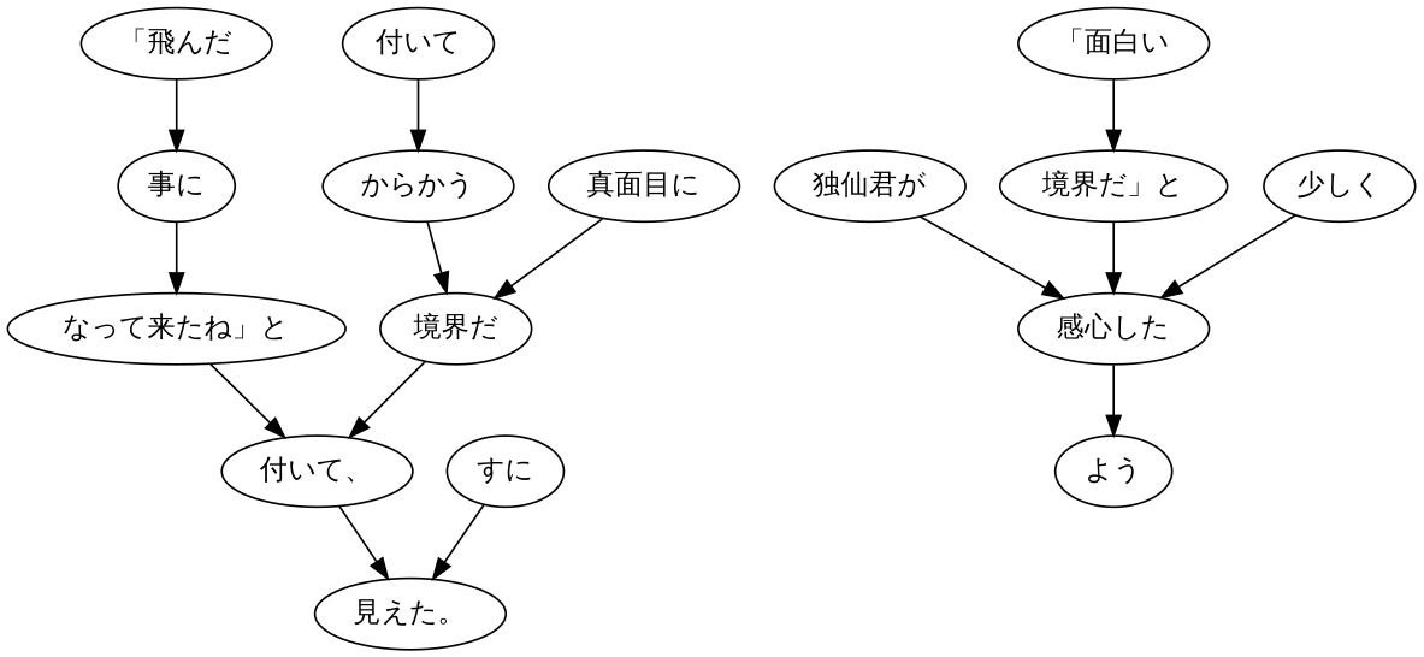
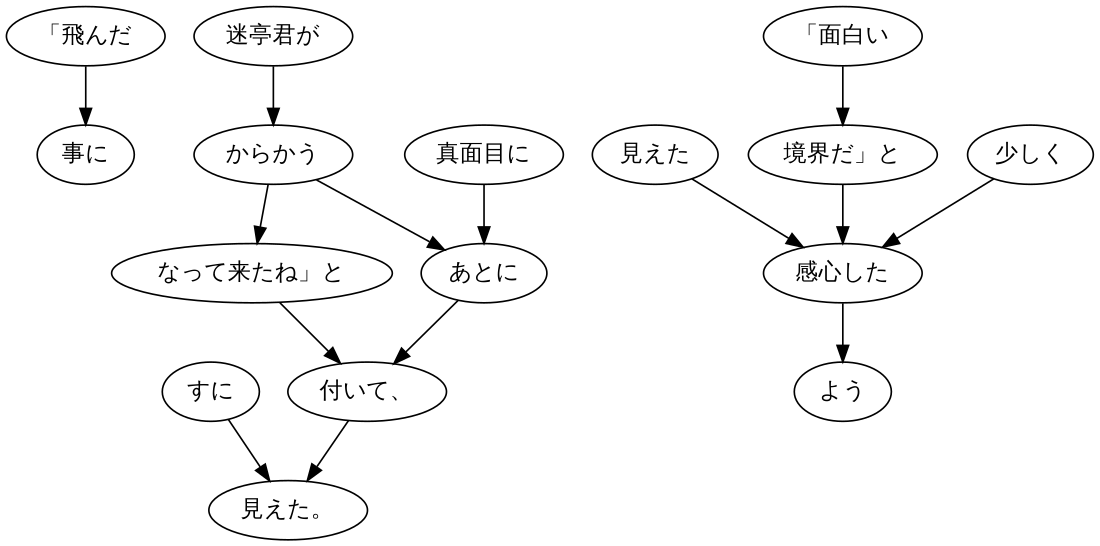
  digraph {
    fontname="Courier Prime"
    node [fontname="Courier Prime"]
    edge [fontname="Courier Prime"]
    n1 [label="「飛んだ"]
    n2 [label="事に"]
    n3 [label="なって来たね」と"]
    n4 [label="付いて、"]
    n5 [label="見えた。"]
-   n6 [label="付いて"]
+   n6 [label="迷亭君が"]
    n7 [label="からかう"]
-   n8 [label="境界だ"]
+   n8 [label="あとに"]
    n9 [label="真面目に"]
-   n10 [label="独仙君が"]
+   n10 [label="見えた"]
    n11 [label="感心した"]
    n12 [label="よう"]
    n13 [label="「面白い"]
    n14 [label="境界だ」と"]
    n15 [label="少しく"]
    n16 [label="すに"]
    n1 -> n2
-   n2 -> n3
+   n7 -> n3
    n3 -> n4
    n4 -> n5
    n6 -> n7
    n7 -> n8
    n8 -> n4
    n9 -> n8
    n10 -> n11
    n11 -> n12
    n13 -> n14
    n14 -> n11
    n15 -> n11
    n16 -> n5
  }
